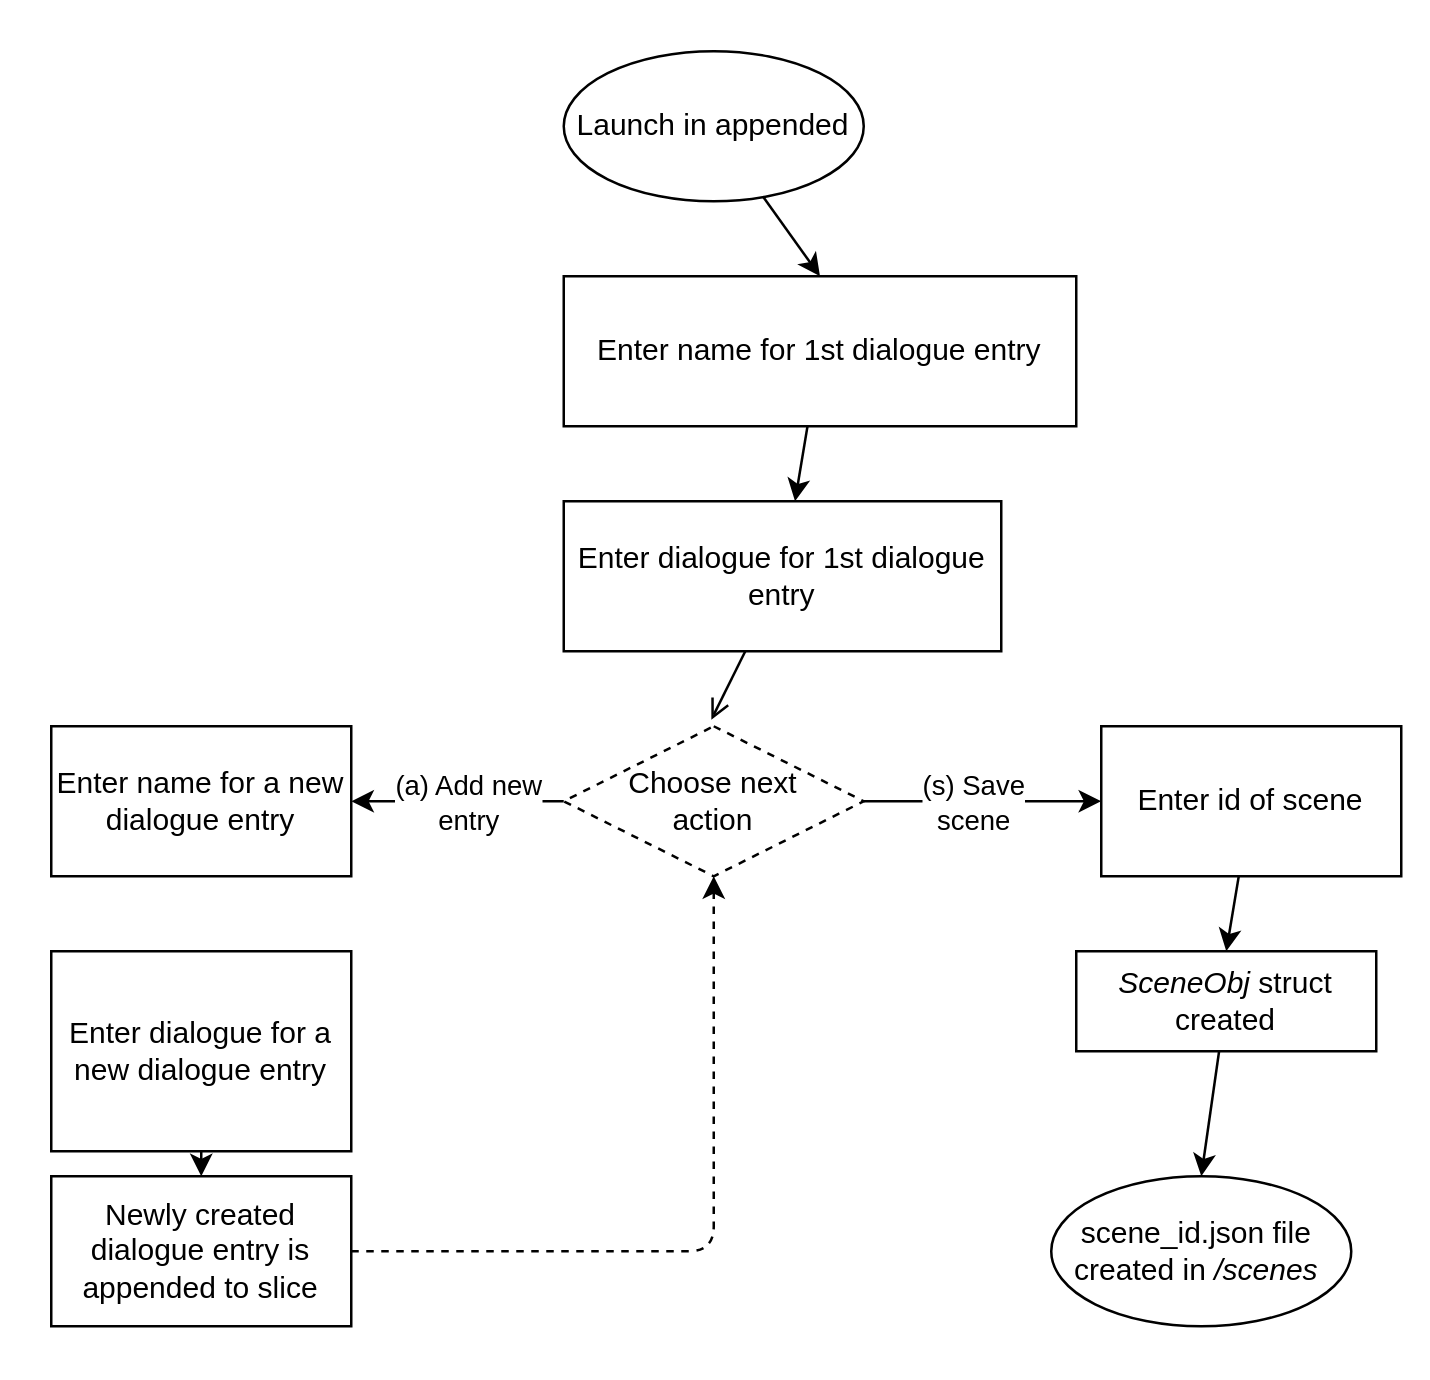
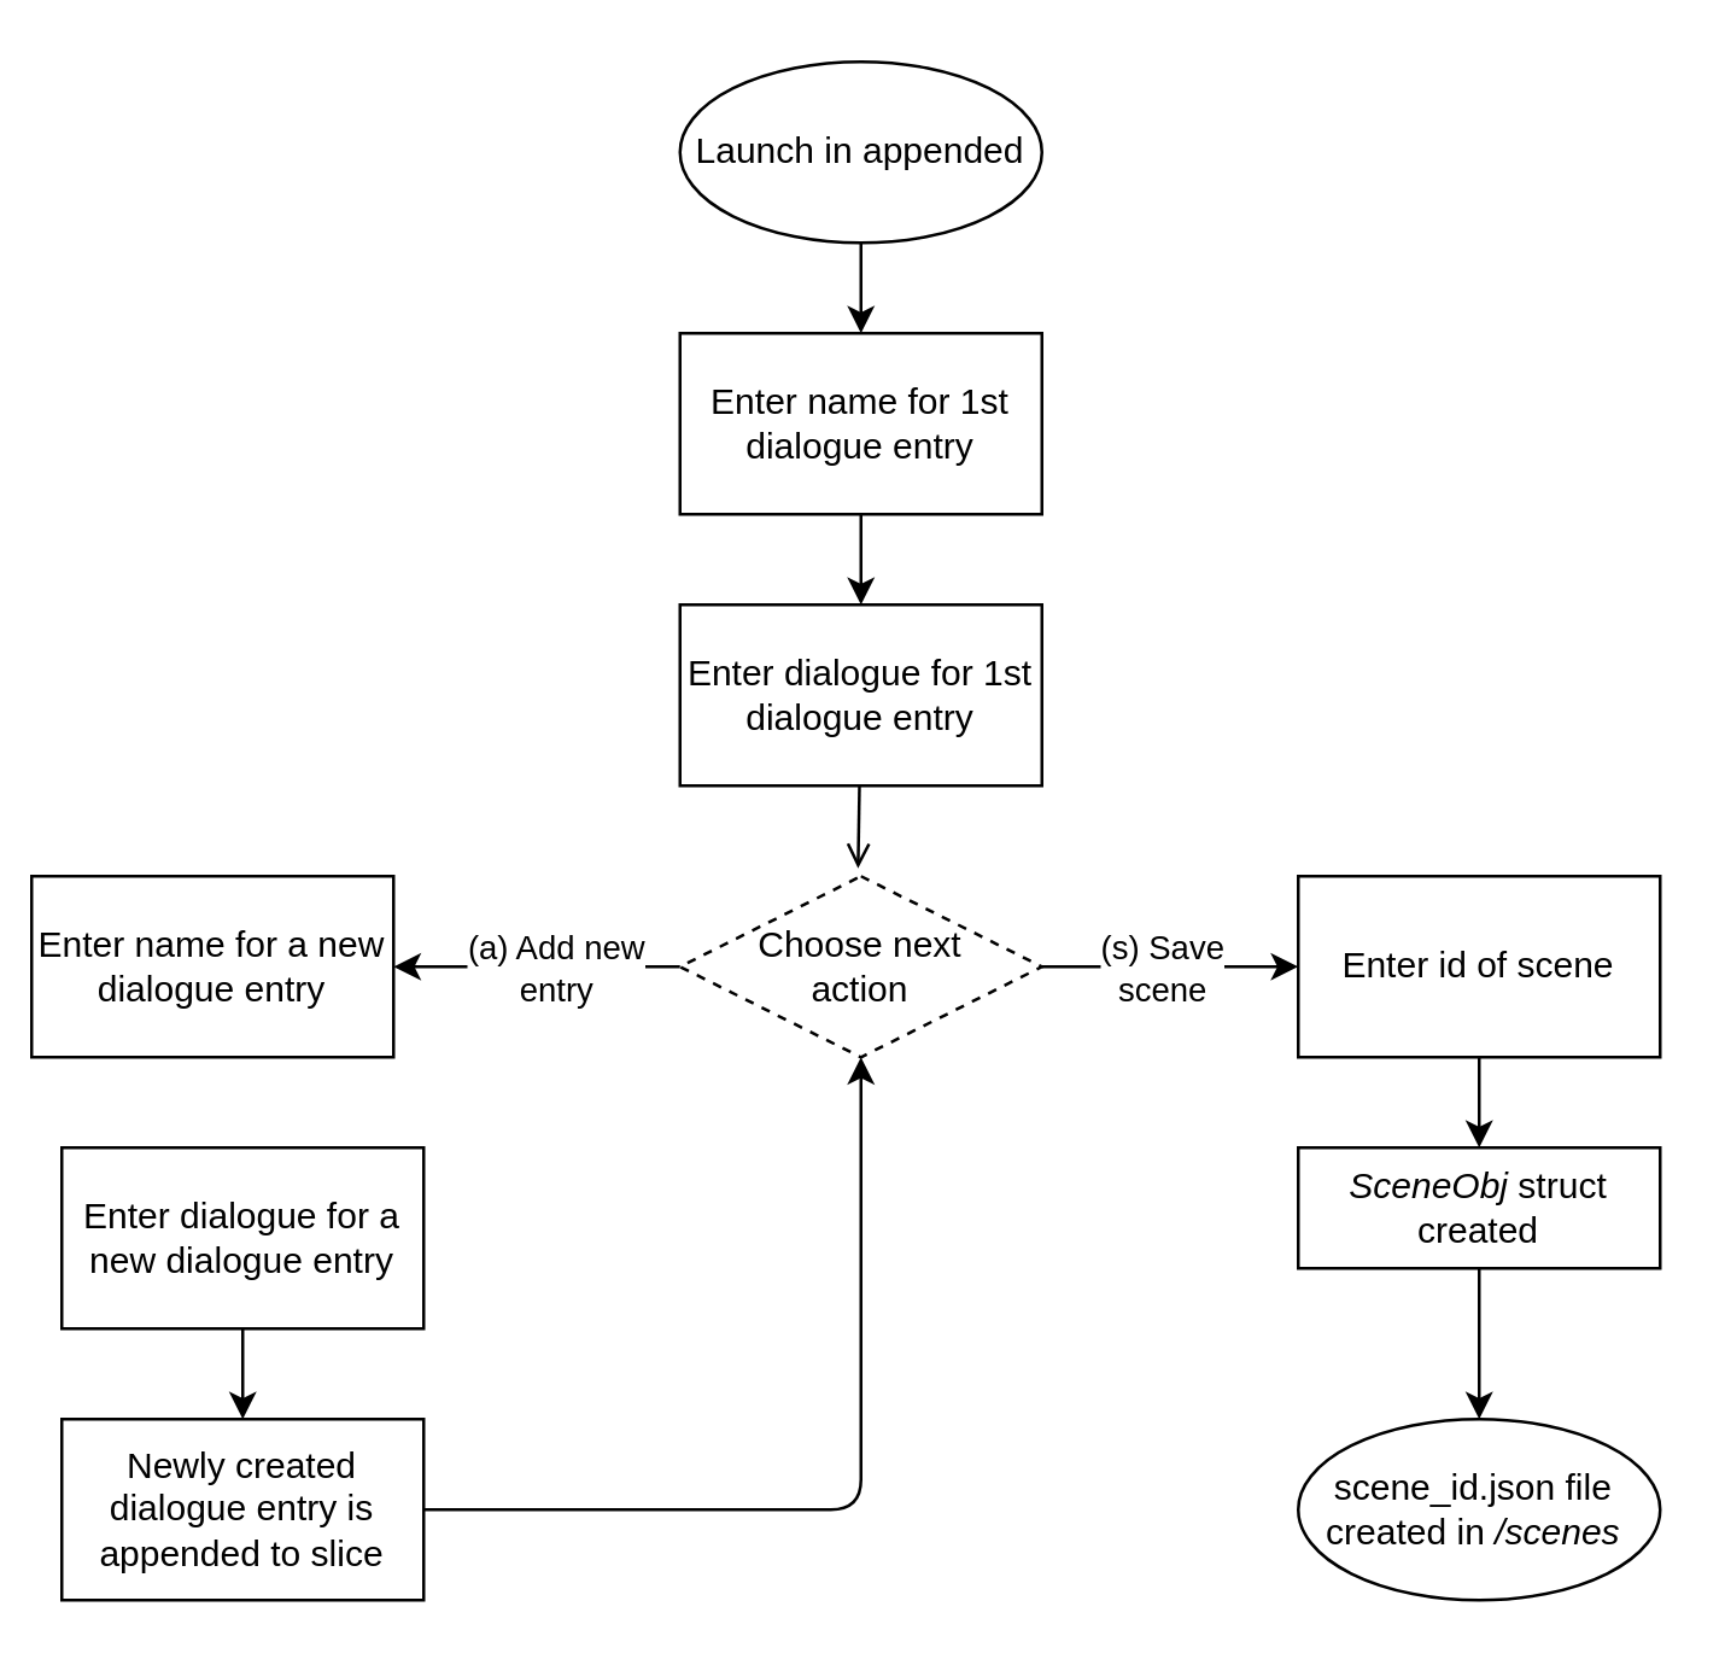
  <mxCell id="0" />
  <mxCell id="1" parent="0" />
  <mxCell id="2" style="edgeStyle=none;html=1;" edge="1" parent="1" source="3" target="7"><mxGeometry relative="1" as="geometry" /></mxCell>
- <mxCell id="3" value="Enter name for 1st dialogue entry" style="whiteSpace=wrap;html=1;" vertex="1" parent="1"><mxGeometry x="225" y="110" width="205" height="60" as="geometry" /></mxCell>
+ <mxCell id="3" value="Enter name for 1st dialogue entry" style="whiteSpace=wrap;html=1;" vertex="1" parent="1"><mxGeometry x="225" y="110" width="120" height="60" as="geometry" /></mxCell>
  <mxCell id="4" style="edgeStyle=none;html=1;entryX=0.5;entryY=0;entryDx=0;entryDy=0;" edge="1" parent="1" source="5" target="3"><mxGeometry relative="1" as="geometry" /></mxCell>
  <mxCell id="5" value="Launch in appended" style="ellipse;whiteSpace=wrap;html=1;" vertex="1" parent="1"><mxGeometry x="225" y="20" width="120" height="60" as="geometry" /></mxCell>
  <mxCell id="6" style="edgeStyle=none;html=1;entryX=0.492;entryY=-0.044;entryDx=0;entryDy=0;entryPerimeter=0;endArrow=open;" edge="1" parent="1" source="7" target="12"><mxGeometry relative="1" as="geometry" /></mxCell>
- <mxCell id="7" value="Enter dialogue for 1st dialogue entry" style="whiteSpace=wrap;html=1;" vertex="1" parent="1"><mxGeometry x="225" y="200" width="175" height="60" as="geometry" /></mxCell>
+ <mxCell id="7" value="Enter dialogue for 1st dialogue entry" style="whiteSpace=wrap;html=1;" vertex="1" parent="1"><mxGeometry x="225" y="200" width="120" height="60" as="geometry" /></mxCell>
  <mxCell id="8" style="edgeStyle=none;html=1;entryX=1;entryY=0.5;entryDx=0;entryDy=0;" edge="1" parent="1" source="12" target="13"><mxGeometry relative="1" as="geometry" /></mxCell>
  <mxCell id="9" value="(a) Add new&lt;br&gt;entry" style="edgeLabel;html=1;align=center;verticalAlign=middle;resizable=0;points=[];" vertex="1" connectable="0" parent="8"><mxGeometry x="-0.328" y="-1" relative="1" as="geometry"><mxPoint x="-10" y="1" as="offset" /></mxGeometry></mxCell>
  <mxCell id="10" style="edgeStyle=none;html=1;entryX=0;entryY=0.5;entryDx=0;entryDy=0;" edge="1" parent="1" source="12" target="19"><mxGeometry relative="1" as="geometry" /></mxCell>
  <mxCell id="11" value="(s) Save &lt;br&gt;scene" style="edgeLabel;html=1;align=center;verticalAlign=middle;resizable=0;points=[];" vertex="1" connectable="0" parent="10"><mxGeometry x="-0.206" y="-1" relative="1" as="geometry"><mxPoint x="5" y="-1" as="offset" /></mxGeometry></mxCell>
  <mxCell id="12" value="Choose next &lt;br&gt;action" style="rhombus;whiteSpace=wrap;html=1;dashed=1;" vertex="1" parent="1"><mxGeometry x="225" y="290" width="120" height="60" as="geometry" /></mxCell>
- <mxCell id="13" value="Enter name for a new dialogue entry" style="whiteSpace=wrap;html=1;" vertex="1" parent="1"><mxGeometry x="20" y="290" width="120" height="60" as="geometry" /></mxCell>
+ <mxCell id="13" value="Enter name for a new dialogue entry" style="whiteSpace=wrap;html=1;" vertex="1" parent="1"><mxGeometry x="10" y="290" width="120" height="60" as="geometry" /></mxCell>
  <mxCell id="14" style="edgeStyle=none;html=1;entryX=0.5;entryY=0;entryDx=0;entryDy=0;" edge="1" parent="1" source="15" target="17"><mxGeometry relative="1" as="geometry" /></mxCell>
- <mxCell id="15" value="Enter dialogue for a new dialogue entry" style="whiteSpace=wrap;html=1;" vertex="1" parent="1"><mxGeometry x="20" y="380" width="120" height="80" as="geometry" /></mxCell>
- <mxCell id="16" style="edgeStyle=none;html=1;entryX=0.5;entryY=1;entryDx=0;entryDy=0;dashed=1;" edge="1" parent="1" source="17" target="12"><mxGeometry relative="1" as="geometry"><mxPoint x="230" y="500" as="targetPoint" /><Array as="points"><mxPoint x="285" y="500" /></Array></mxGeometry></mxCell>
+ <mxCell id="15" value="Enter dialogue for a new dialogue entry" style="whiteSpace=wrap;html=1;" vertex="1" parent="1"><mxGeometry x="20" y="380" width="120" height="60" as="geometry" /></mxCell>
+ <mxCell id="16" style="edgeStyle=none;html=1;entryX=0.5;entryY=1;entryDx=0;entryDy=0;" edge="1" parent="1" source="17" target="12"><mxGeometry relative="1" as="geometry"><mxPoint x="230" y="500" as="targetPoint" /><Array as="points"><mxPoint x="285" y="500" /></Array></mxGeometry></mxCell>
  <mxCell id="17" value="Newly created dialogue entry is appended to slice" style="whiteSpace=wrap;html=1;" vertex="1" parent="1"><mxGeometry x="20" y="470" width="120" height="60" as="geometry" /></mxCell>
  <mxCell id="18" style="edgeStyle=none;html=1;entryX=0.5;entryY=0;entryDx=0;entryDy=0;" edge="1" parent="1" source="19" target="22"><mxGeometry relative="1" as="geometry" /></mxCell>
- <mxCell id="19" value="Enter id of scene" style="whiteSpace=wrap;html=1;" vertex="1" parent="1"><mxGeometry x="440" y="290" width="120" height="60" as="geometry" /></mxCell>
- <mxCell id="20" value="scene_id.json file&amp;nbsp; created in &lt;i&gt;/scenes&lt;/i&gt;&amp;nbsp;" style="ellipse;whiteSpace=wrap;html=1;" vertex="1" parent="1"><mxGeometry x="420" y="470" width="120" height="60" as="geometry" /></mxCell>
+ <mxCell id="19" value="Enter id of scene" style="whiteSpace=wrap;html=1;" vertex="1" parent="1"><mxGeometry x="430" y="290" width="120" height="60" as="geometry" /></mxCell>
+ <mxCell id="20" value="scene_id.json file&amp;nbsp; created in &lt;i&gt;/scenes&lt;/i&gt;&amp;nbsp;" style="ellipse;whiteSpace=wrap;html=1;" vertex="1" parent="1"><mxGeometry x="430" y="470" width="120" height="60" as="geometry" /></mxCell>
  <mxCell id="21" style="edgeStyle=none;html=1;entryX=0.5;entryY=0;entryDx=0;entryDy=0;" edge="1" parent="1" source="22" target="20"><mxGeometry relative="1" as="geometry" /></mxCell>
  <mxCell id="22" value="&lt;i&gt;SceneObj&lt;/i&gt; struct created" style="whiteSpace=wrap;html=1;" vertex="1" parent="1"><mxGeometry x="430" y="380" width="120" height="40" as="geometry" /></mxCell>
